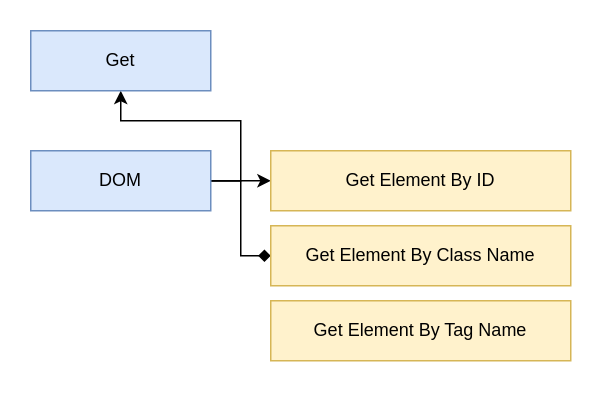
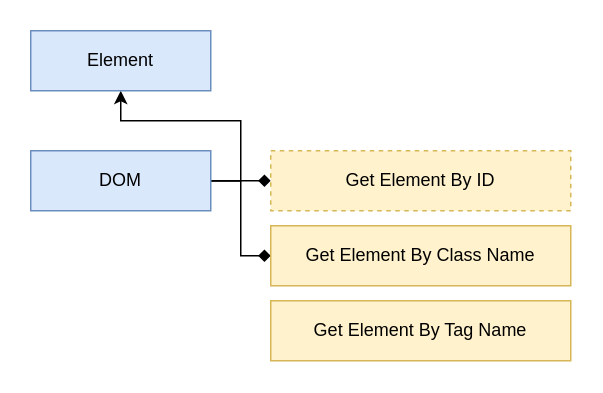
  <mxCell id="0" />
  <mxCell id="1" parent="0" />
- <mxCell id="2" value="" style="edgeStyle=orthogonalEdgeStyle;rounded=0;orthogonalLoop=1;jettySize=auto;html=1;" edge="1" parent="1" source="5" target="7"><mxGeometry relative="1" as="geometry" /></mxCell>
+ <mxCell id="2" value="" style="edgeStyle=orthogonalEdgeStyle;rounded=0;orthogonalLoop=1;jettySize=auto;html=1;endArrow=diamond;" edge="1" parent="1" source="5" target="7"><mxGeometry relative="1" as="geometry" /></mxCell>
  <mxCell id="3" style="edgeStyle=orthogonalEdgeStyle;rounded=0;orthogonalLoop=1;jettySize=auto;html=1;exitX=1;exitY=0.5;exitDx=0;exitDy=0;entryX=0;entryY=0.5;entryDx=0;entryDy=0;endArrow=diamond;" edge="1" parent="1" source="5" target="8"><mxGeometry relative="1" as="geometry" /></mxCell>
  <mxCell id="4" style="edgeStyle=orthogonalEdgeStyle;rounded=0;orthogonalLoop=1;jettySize=auto;html=1;exitX=1;exitY=0.5;exitDx=0;exitDy=0;" edge="1" parent="1" source="5" target="6"><mxGeometry relative="1" as="geometry" /></mxCell>
  <mxCell id="5" value="DOM" style="rounded=0;whiteSpace=wrap;html=1;fillColor=#dae8fc;strokeColor=#6c8ebf;" vertex="1" parent="1"><mxGeometry x="20" y="100" width="120" height="40" as="geometry" /></mxCell>
- <mxCell id="6" value="Get" style="rounded=0;whiteSpace=wrap;html=1;fillColor=#dae8fc;strokeColor=#6c8ebf;" vertex="1" parent="1"><mxGeometry x="20" y="20" width="120" height="40" as="geometry" /></mxCell>
- <mxCell id="7" value="Get Element By ID" style="rounded=0;whiteSpace=wrap;html=1;fillColor=#fff2cc;strokeColor=#d6b656;" vertex="1" parent="1"><mxGeometry x="180" y="100" width="200" height="40" as="geometry" /></mxCell>
+ <mxCell id="6" value="Element" style="rounded=0;whiteSpace=wrap;html=1;fillColor=#dae8fc;strokeColor=#6c8ebf;" vertex="1" parent="1"><mxGeometry x="20" y="20" width="120" height="40" as="geometry" /></mxCell>
+ <mxCell id="7" value="Get Element By ID" style="rounded=0;whiteSpace=wrap;html=1;fillColor=#fff2cc;strokeColor=#d6b656;dashed=1;" vertex="1" parent="1"><mxGeometry x="180" y="100" width="200" height="40" as="geometry" /></mxCell>
  <mxCell id="8" value="Get Element By Class Name" style="rounded=0;whiteSpace=wrap;html=1;fillColor=#fff2cc;strokeColor=#d6b656;" vertex="1" parent="1"><mxGeometry x="180" y="150" width="200" height="40" as="geometry" /></mxCell>
  <mxCell id="9" value="Get Element By Tag Name" style="rounded=0;whiteSpace=wrap;html=1;fillColor=#fff2cc;strokeColor=#d6b656;" vertex="1" parent="1"><mxGeometry x="180" y="200" width="200" height="40" as="geometry" /></mxCell>
